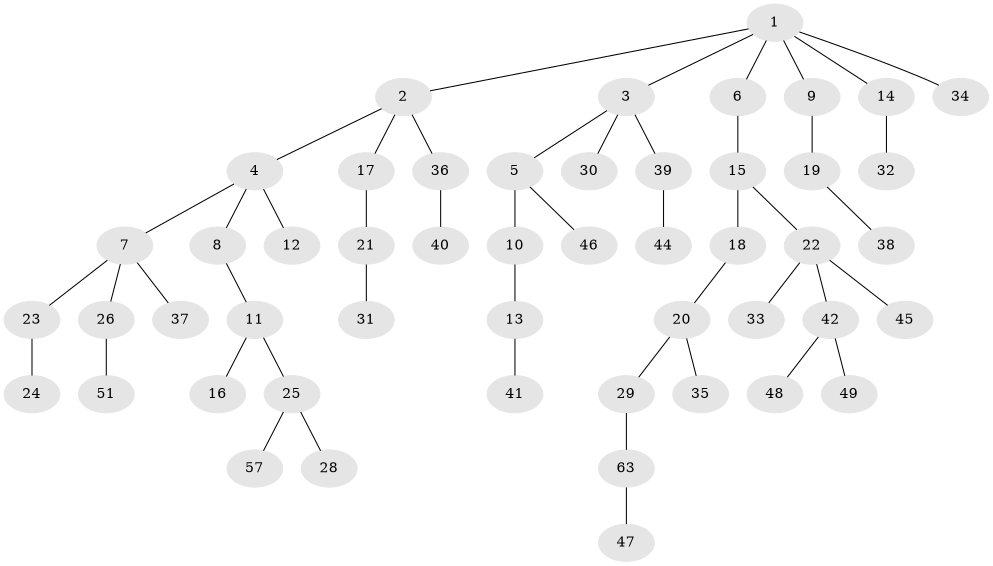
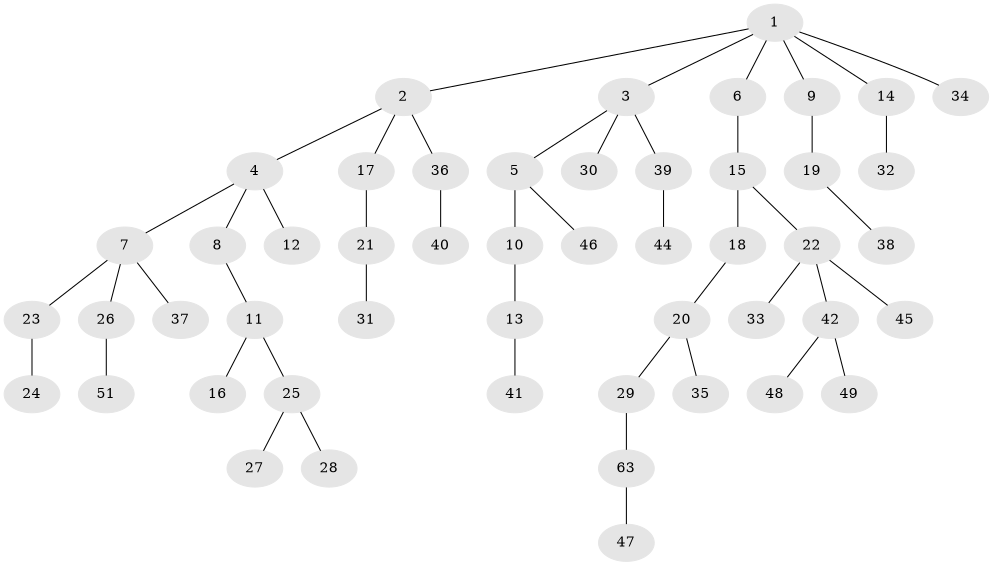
  graph {
    node [color=gray90 style=filled]
    1
    2
    3
    6
    9
    14
    34
    4
    17
    36
    5
    30
    39
    15
    19
    32
    7
    8
    12
    21
    40
    10
    46
    44
    23
    26
    37
    11
    13
    18
    22
    24
    51
    16
    25
    38
    41
-   27 [label=57]
+   27
    28
    20
    33
    42
    45
    31
    29
    35
    n47 [label=63]
    48
    49
    47
    1 -- 2
    1 -- 3
    1 -- 6
    1 -- 9
    1 -- 14
    1 -- 34
    2 -- 4
    2 -- 17
    2 -- 36
    3 -- 5
    3 -- 30
    3 -- 39
    6 -- 15
    9 -- 19
    14 -- 32
    4 -- 7
    4 -- 8
    4 -- 12
    17 -- 21
    36 -- 40
    5 -- 10
    5 -- 46
    39 -- 44
    15 -- 18
    15 -- 22
    19 -- 38
    7 -- 23
    7 -- 26
    7 -- 37
    8 -- 11
    21 -- 31
    10 -- 13
    23 -- 24
    26 -- 51
    11 -- 16
    11 -- 25
    13 -- 41
    18 -- 20
    22 -- 33
    22 -- 42
    22 -- 45
    25 -- 27
    25 -- 28
    20 -- 29
    20 -- 35
    42 -- 48
    42 -- 49
    29 -- n47
    n47 -- 47
  }
